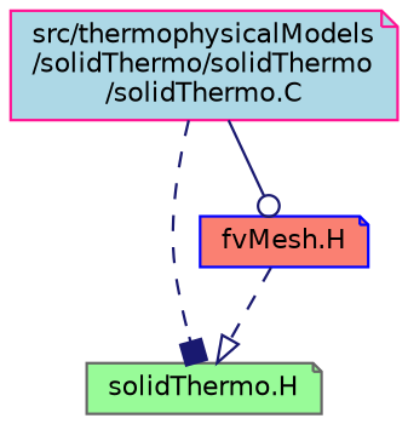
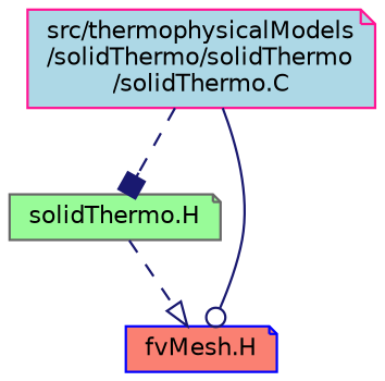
  digraph {
    node [fontname=Helvetica fontsize=10 shape=note style=filled]
    edge [color=midnightblue fontname=Helvetica fontsize=10 labelfontname=Helvetica labelfontsize=10 style=dashed]
    n1 [color=deeppink fillcolor=lightblue fontcolor=black height=0.2 label="src/thermophysicalModels\l/solidThermo/solidThermo\l/solidThermo.C" width=0.4]
    n2 [color=gray40 height=0.2 label="solidThermo.H" width=0.4 fillcolor=palegreen]
    n3 [color=blue height=0.2 label="fvMesh.H" width=0.4 fillcolor=salmon]
    n1 -> n2 [arrowhead=box]
    n1 -> n3 [style=solid arrowhead=odot]
-   n3 -> n2 [arrowhead=onormal]
+   n2 -> n3 [arrowhead=onormal]
  }
